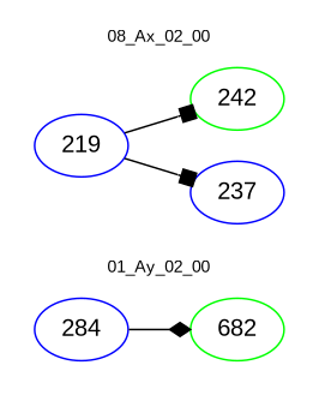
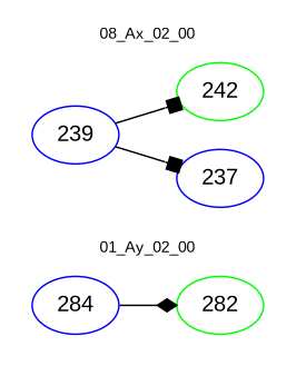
  digraph {
    fontname="Liberation Sans"
    rankdir=LR
    node [color=blue fontname="Liberation Sans"]
    edge [arrowhead=box color=black fontname="Liberation Sans"]
    n1 [label=284]
-   n2 [color=green label=682]
-   n3 [label=219]
+   n2 [color=green label=282]
+   n3 [label=239]
    n4 [label=237]
    n5 [color=green label=242]
    subgraph cluster_1 {
      color=white
      fontsize=10
      label="01_Ay_02_00"
      n1
      n2
    }
    subgraph cluster_2 {
      color=white
      fontsize=10
      label="08_Ax_02_00"
      n3
      n4
      n5
    }
    n1 -> n2 [arrowhead=diamond]
    n3 -> n4
    n3 -> n5
  }
